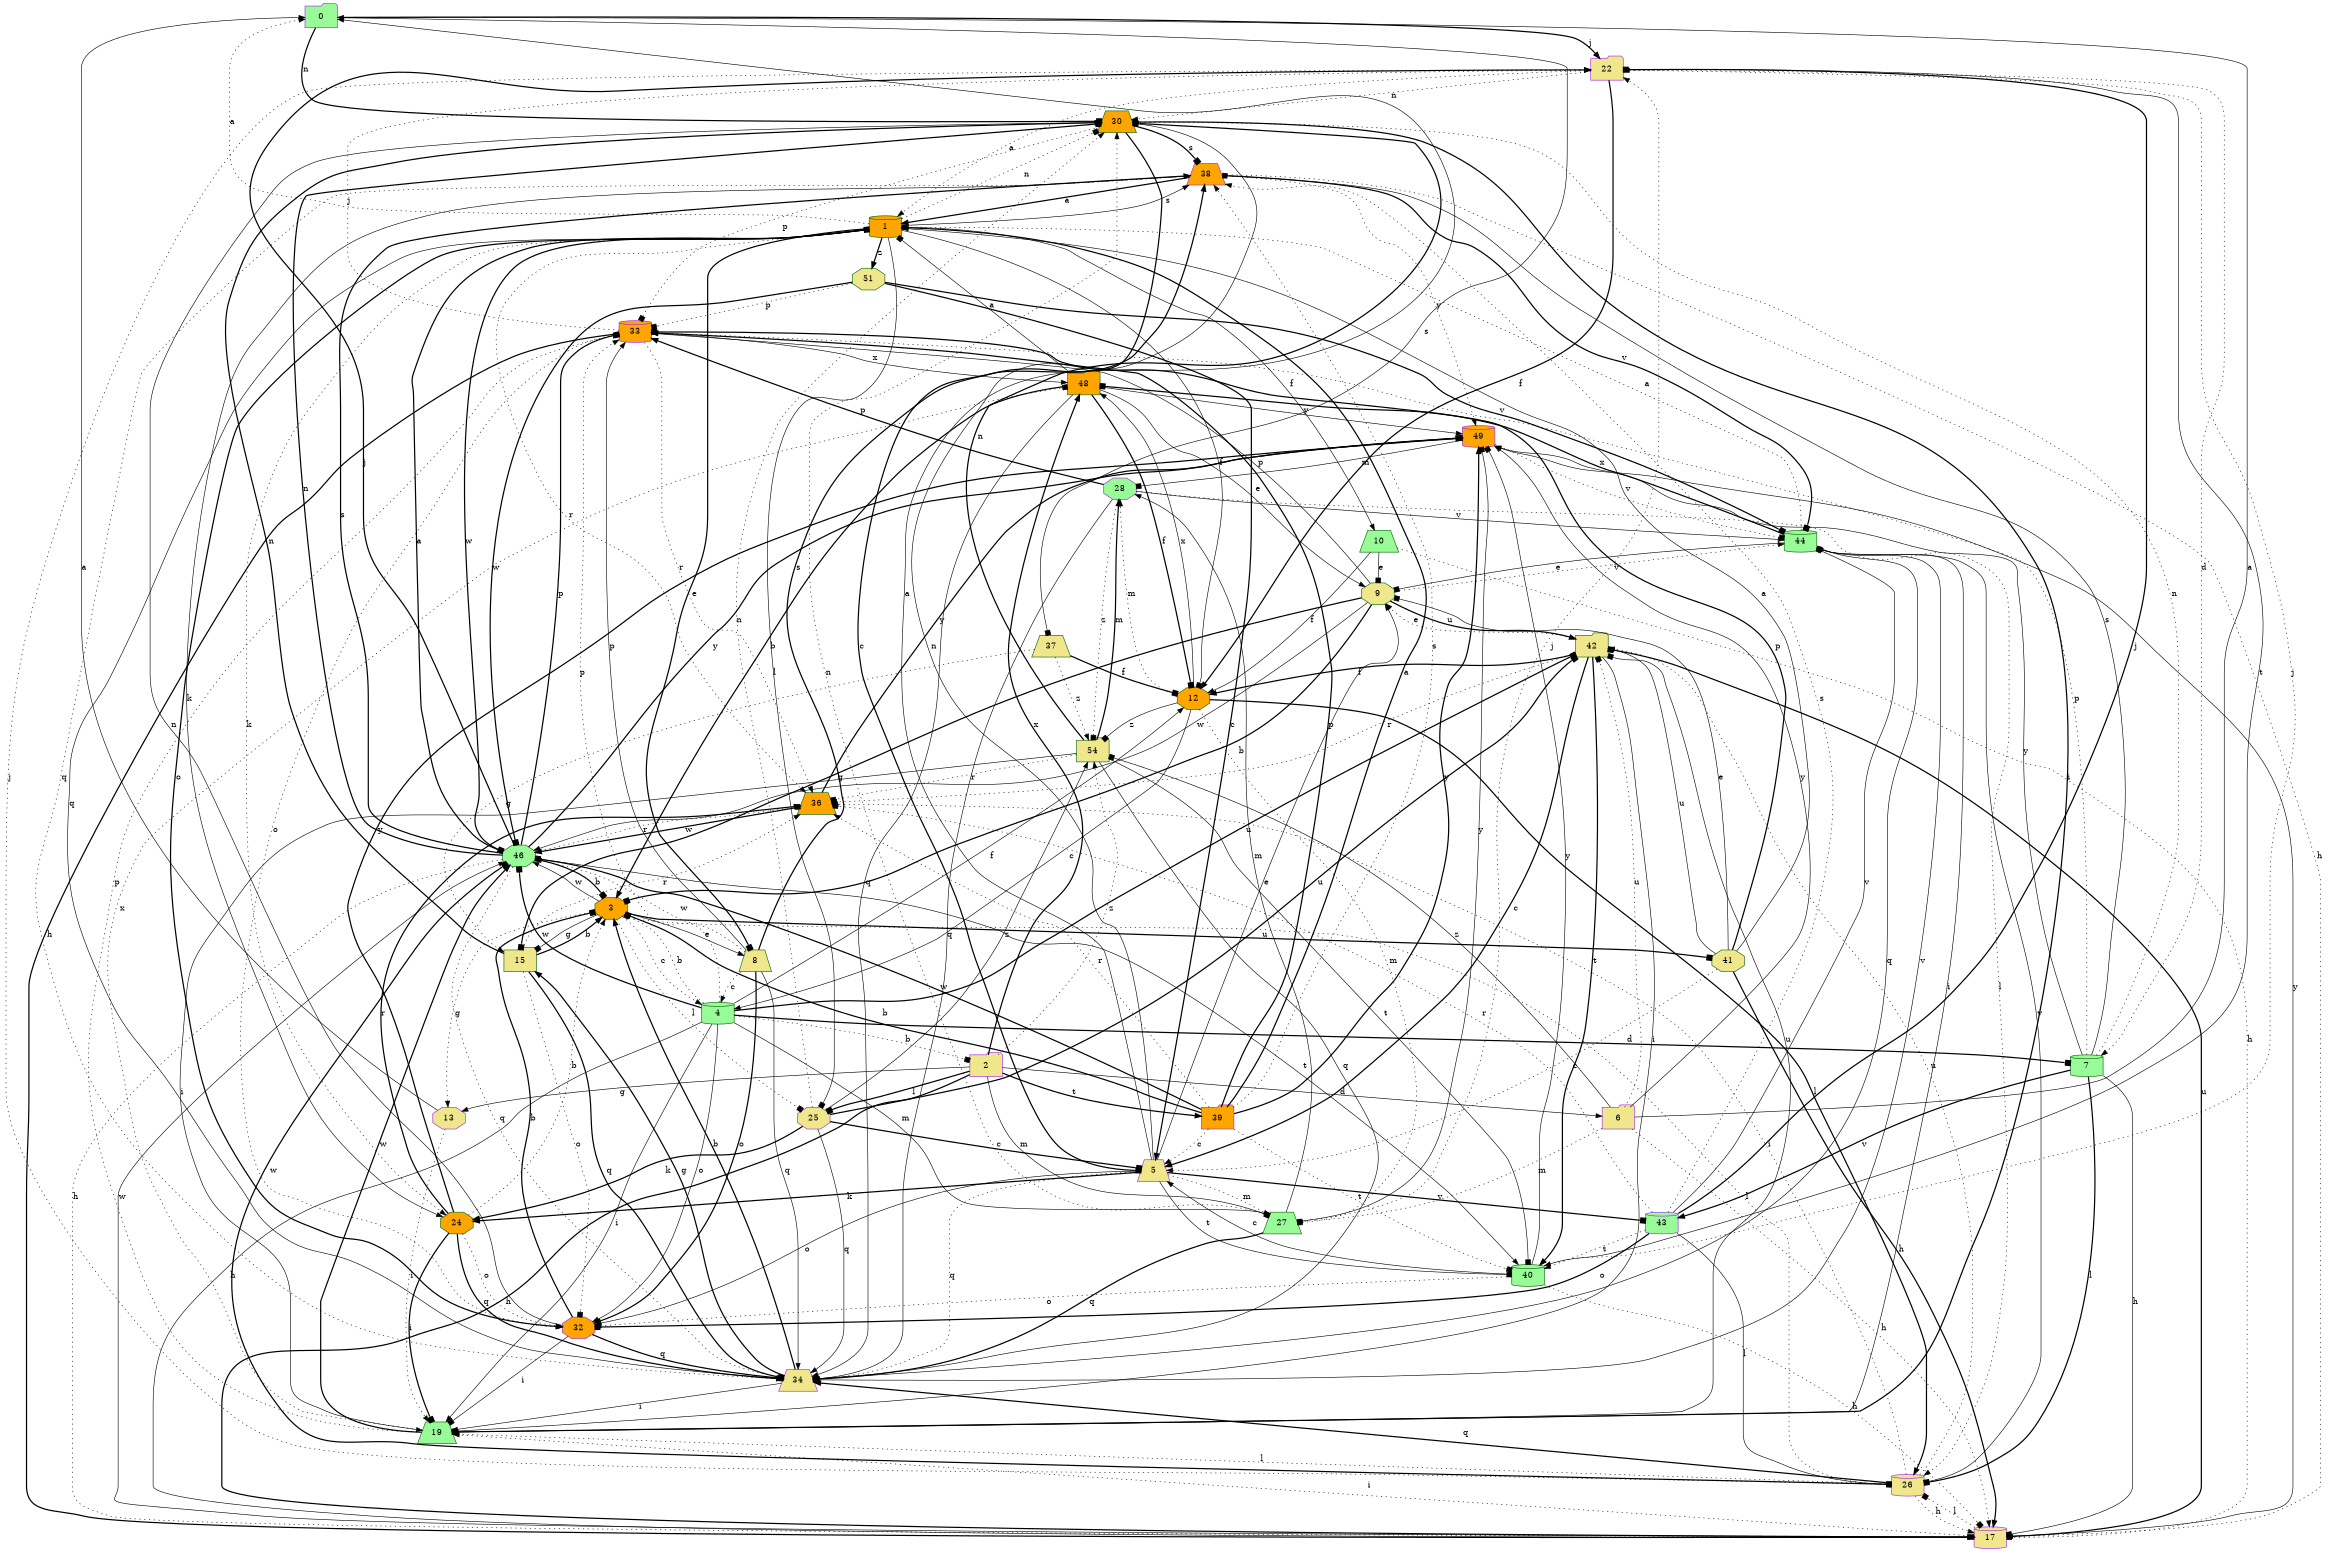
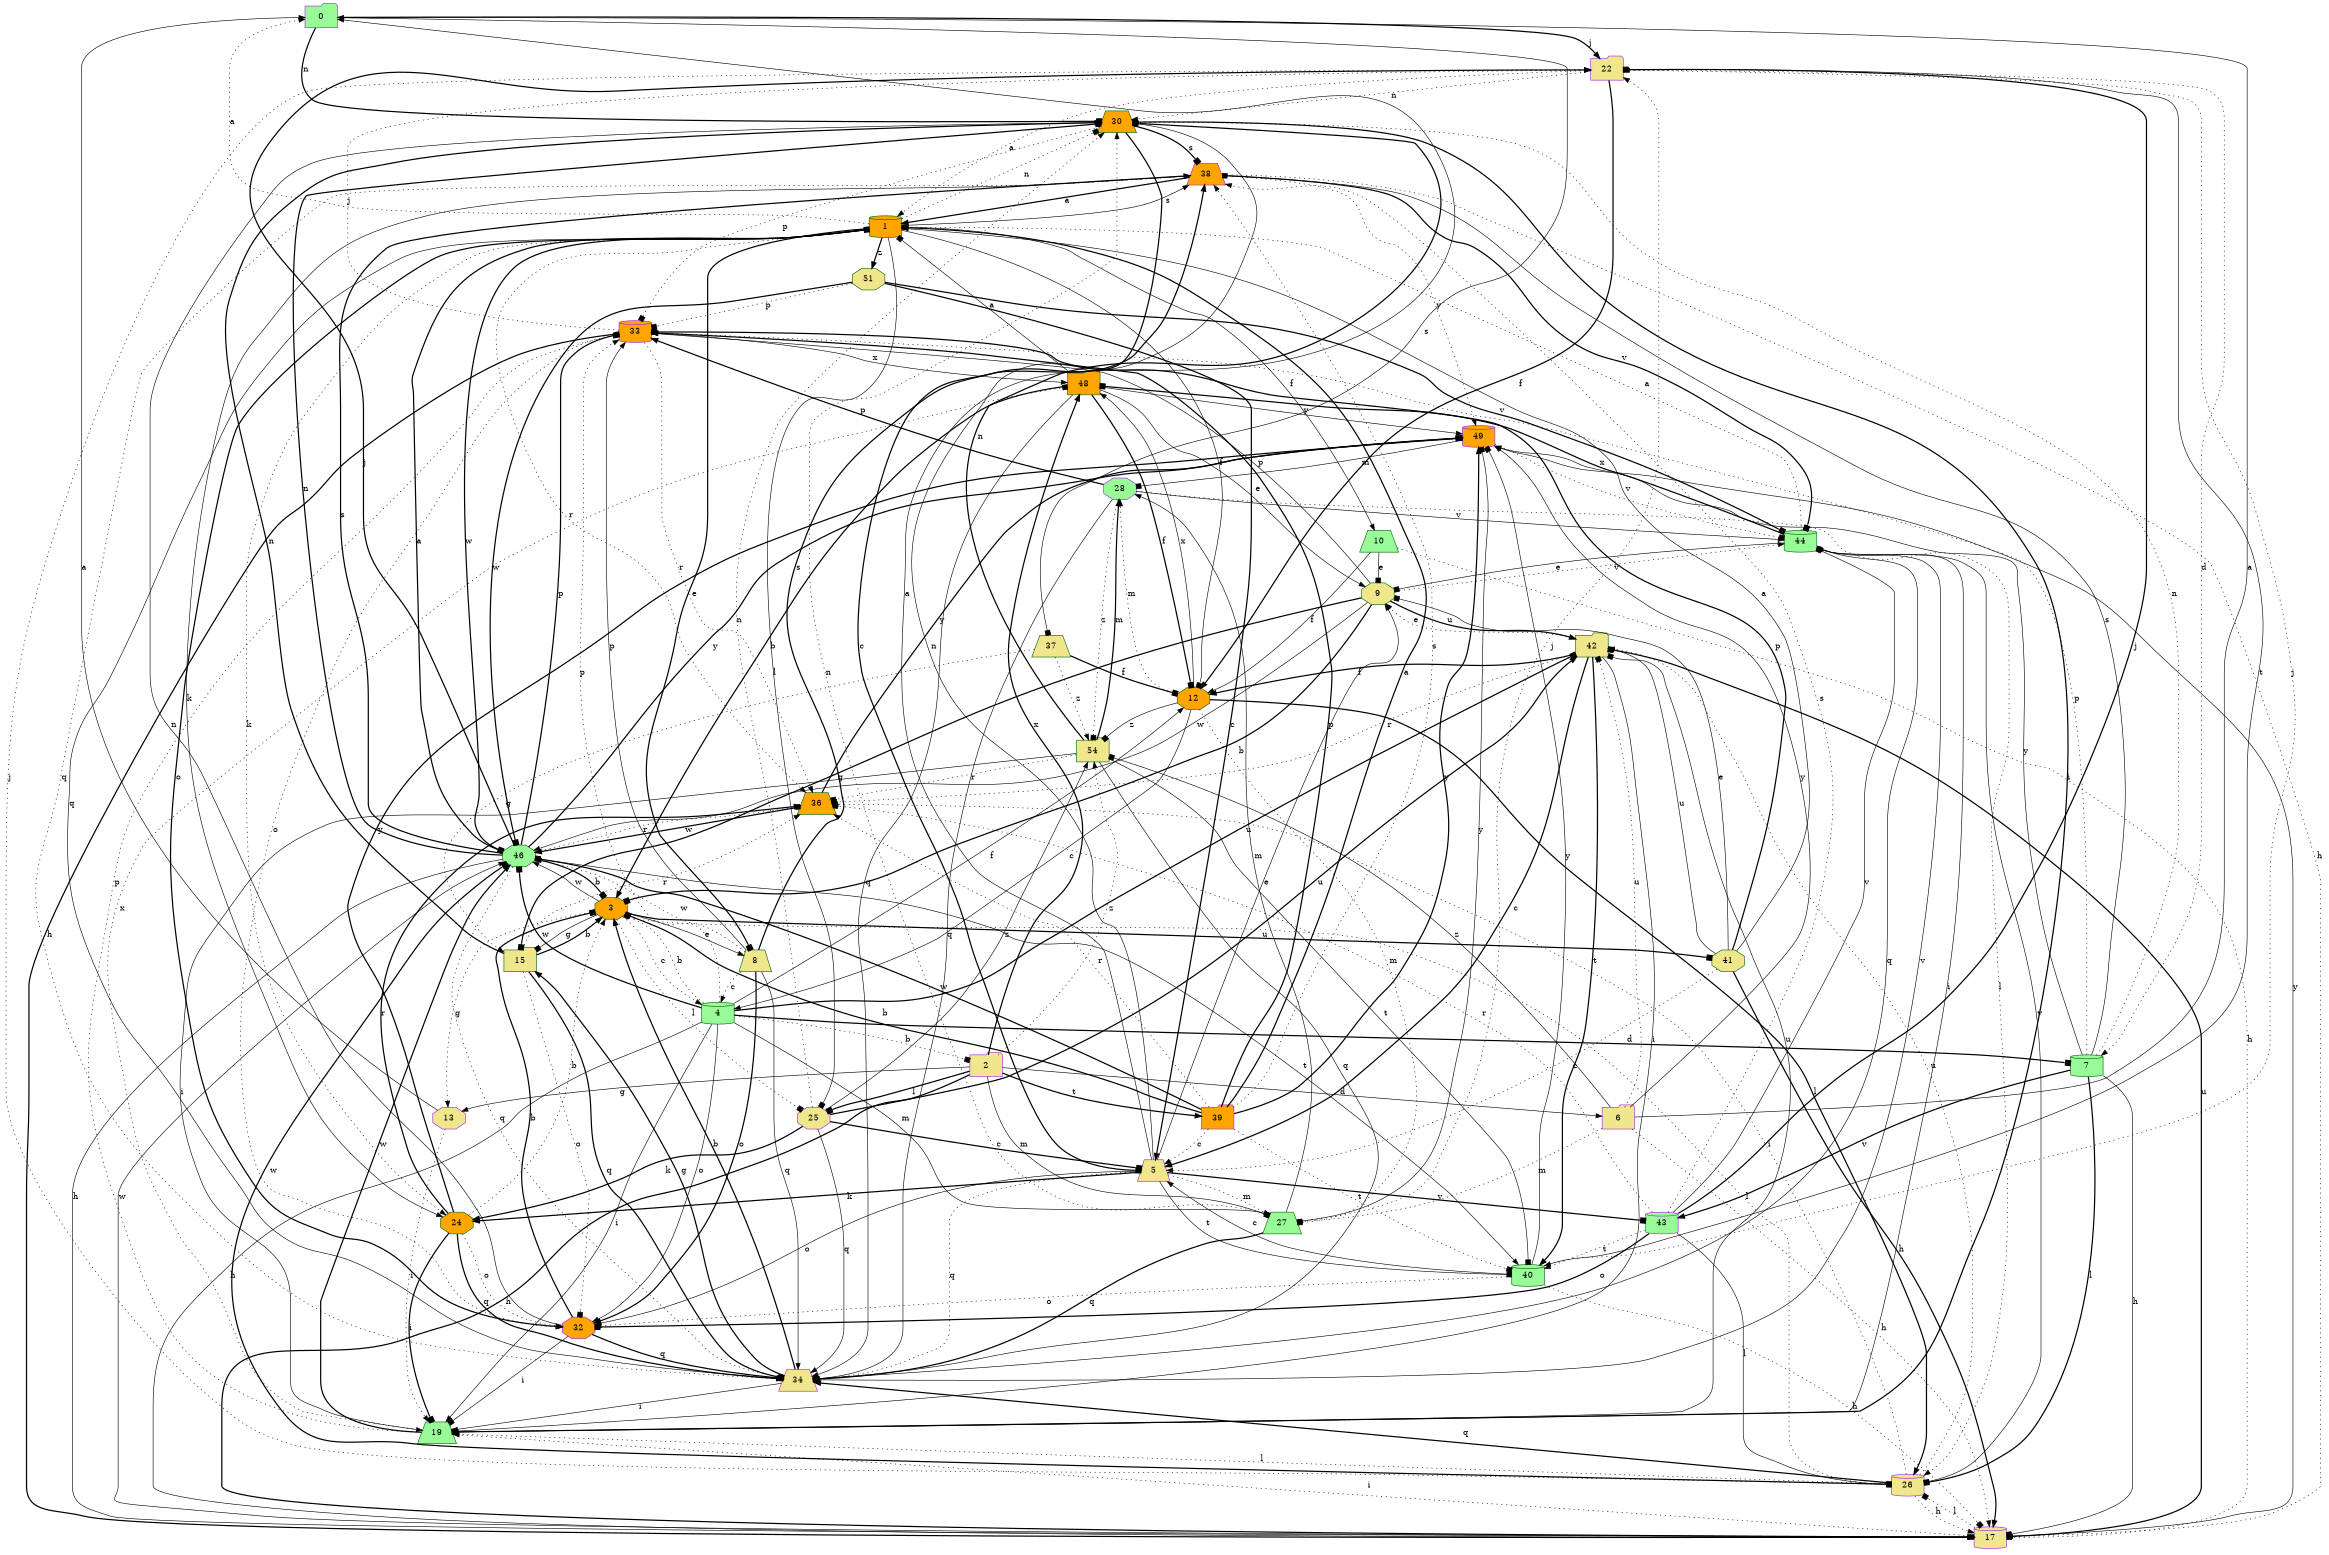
  strict digraph {
    node [color=darkgreen fillcolor=khaki shape=octagon style=filled]
    edge [arrowhead=normal style=bold]
    0 [color=purple fillcolor=palegreen shape=folder]
    22 [color=purple shape=folder]
    30 [fillcolor=orange shape=trapezium]
    37 [shape=trapezium]
    1 [fillcolor=orange shape=cylinder]
    12 [fillcolor=orange]
    7 [fillcolor=palegreen shape=cylinder]
    40 [fillcolor=palegreen shape=cylinder]
    38 [color=purple fillcolor=orange shape=trapezium]
    19 [fillcolor=palegreen shape=trapezium]
    33 [color=purple fillcolor=orange shape=cylinder]
    5 [color=purple shape=trapezium]
    54 [shape=folder]
    15 [shape=folder]
    8 [shape=trapezium]
    10 [fillcolor=palegreen shape=trapezium]
    24 [fillcolor=orange]
    25 [color=purple]
    32 [color=purple fillcolor=orange]
    34 [color=purple shape=trapezium]
    36 [fillcolor=orange shape=trapezium]
    46 [fillcolor=palegreen]
    51
    4 [fillcolor=palegreen shape=cylinder]
    17 [color=purple shape=cylinder]
    9
    27 [fillcolor=palegreen shape=trapezium]
    48 [fillcolor=orange shape=folder]
    26 [color=purple shape=cylinder]
    28 [color=purple fillcolor=palegreen]
    3 [fillcolor=orange]
    49 [color=purple fillcolor=orange shape=cylinder]
    42 [shape=folder]
    44 [fillcolor=palegreen shape=cylinder]
    2 [color=purple shape=folder]
    6 [color=purple shape=folder]
    13 [color=purple]
    39 [color=purple fillcolor=orange shape=folder]
    41
    43 [color=purple fillcolor=palegreen shape=cylinder]
    0 -> 22 [label=j]
    0 -> 30 [arrowhead=box label=n]
    0 -> 37 [arrowhead=box label=s style=solid]
    22 -> 30 [label=n style=dotted]
    22 -> 1 [label=a style=dotted]
    22 -> 12 [label=f]
    22 -> 7 [label=d style=dotted]
    22 -> 40 [label=t style=solid]
    30 -> 38 [arrowhead=box label=s]
    30 -> 19 [arrowhead=box label=i]
    30 -> 33 [arrowhead=box label=p style=dotted]
    30 -> 5 [arrowhead=box label=c]
    37 -> 12 [arrowhead=box label=f]
    37 -> 54 [label=z style=dotted]
    37 -> 15 [label=g style=dotted]
    1 -> 0 [label=a style=dotted]
    1 -> 30 [arrowhead=box label=n style=dotted]
    1 -> 12 [arrowhead=box label=f style=solid]
    1 -> 38 [label=s style=solid]
    1 -> 8 [arrowhead=box label=e]
    1 -> 10 [label=f style=solid]
    1 -> 24 [label=k style=dotted]
    1 -> 25 [arrowhead=box label=l style=solid]
    1 -> 32 [label=o]
    1 -> 34 [arrowhead=box label=q style=solid]
    1 -> 36 [label=r style=dotted]
    1 -> 46 [arrowhead=box label=w]
    1 -> 51 [label=z]
    12 -> 54 [arrowhead=box label=z style=solid]
    12 -> 4 [label=c style=solid]
    12 -> 27 [arrowhead=box label=m style=dotted]
    12 -> 48 [label=x style=solid]
    12 -> 26 [label=l]
    12 -> 28 [label=m style=dotted]
    7 -> 30 [arrowhead=box label=n style=dotted]
    7 -> 38 [arrowhead=box label=s style=solid]
    7 -> 33 [label=p style=dotted]
    7 -> 17 [arrowhead=box label=h style=solid]
    7 -> 26 [arrowhead=box label=l]
    7 -> 49 [label=y style=solid]
    7 -> 43 [label=v]
    40 -> 22 [label=j style=dotted]
    40 -> 5 [label=c style=solid]
    40 -> 32 [label=o style=dotted]
    40 -> 17 [arrowhead=box label=h style=dotted]
    40 -> 49 [arrowhead=box label=y style=solid]
    38 -> 1 [label=a]
    38 -> 24 [label=k style=solid]
    38 -> 34 [label=q style=dotted]
    38 -> 17 [label=h style=dotted]
    38 -> 49 [label=y style=dotted]
    38 -> 44 [arrowhead=box label=v]
    19 -> 33 [label=p style=dotted]
    19 -> 46 [label=w]
    19 -> 48 [arrowhead=box label=x style=dotted]
    19 -> 26 [arrowhead=box label=l style=dotted]
    19 -> 42 [arrowhead=box label=u style=solid]
    33 -> 22 [label=j style=dotted]
    33 -> 32 [label=o style=dotted]
    33 -> 36 [label=r style=dotted]
    33 -> 17 [label=h]
    33 -> 48 [label=x style=solid]
    5 -> 0 [label=a style=solid]
    5 -> 30 [arrowhead=box label=n style=solid]
    5 -> 40 [arrowhead=box label=t style=solid]
    5 -> 24 [label=k]
    5 -> 32 [label=o style=solid]
    5 -> 34 [label=q style=dotted]
    5 -> 9 [label=e style=solid]
    5 -> 27 [label=m style=dotted]
    5 -> 43 [arrowhead=box label=v]
    54 -> 30 [arrowhead=box label=n]
    54 -> 40 [arrowhead=box label=t style=solid]
    54 -> 19 [label=i style=solid]
    54 -> 34 [label=q style=solid]
    54 -> 36 [arrowhead=box label=r style=dotted]
    54 -> 28 [label=m]
    15 -> 30 [label=n]
    15 -> 32 [arrowhead=box label=o style=dotted]
    15 -> 34 [arrowhead=box label=q]
    15 -> 36 [label=r style=dotted]
    15 -> 3 [label=b]
    8 -> 38 [label=s]
    8 -> 33 [label=p style=solid]
    8 -> 32 [label=o]
    8 -> 34 [label=q style=solid]
    8 -> 46 [label=w style=dotted]
    8 -> 4 [label=c style=dotted]
    10 -> 12 [label=f style=solid]
    10 -> 17 [arrowhead=box label=h style=dotted]
    10 -> 9 [arrowhead=box label=e style=solid]
    24 -> 19 [arrowhead=box label=i]
    24 -> 32 [label=o style=dotted]
    24 -> 34 [label=q]
    24 -> 36 [label=r]
    24 -> 3 [label=b style=dotted]
    24 -> 49 [label=y]
    25 -> 30 [label=n style=dotted]
    25 -> 5 [arrowhead=box label=c]
    25 -> 54 [label=z style=solid]
    25 -> 24 [label=k]
    25 -> 34 [label=q style=solid]
-   25 -> 42 [arrowhead=box label=u]
+   25 -> 42 [label=u]
    32 -> 30 [arrowhead=box label=n style=solid]
    32 -> 19 [arrowhead=box label=i style=solid]
    32 -> 34 [label=q]
    32 -> 3 [arrowhead=box label=b]
    34 -> 19 [label=i style=solid]
    34 -> 15 [label=g]
    34 -> 3 [label=b]
    34 -> 44 [arrowhead=box label=v style=solid]
    36 -> 46 [label=w]
    36 -> 49 [arrowhead=box label=y]
    46 -> 22 [label=j]
    46 -> 30 [arrowhead=box label=n]
    46 -> 1 [arrowhead=box label=a]
    46 -> 40 [label=t style=solid]
    46 -> 38 [label=s]
    46 -> 33 [arrowhead=box label=p]
    46 -> 34 [arrowhead=box label=q style=dotted]
    46 -> 36 [arrowhead=box label=r style=dotted]
-   46 -> 17 [arrowhead=box label=h style=dotted]
+   46 -> 17 [arrowhead=box label=h style=solid]
    46 -> 3 [arrowhead=box label=b]
    46 -> 49 [label=y]
    51 -> 33 [arrowhead=box label=p style=dotted]
    51 -> 5 [label=c]
    51 -> 46 [arrowhead=box label=w]
    51 -> 44 [arrowhead=box label=v]
    4 -> 12 [label=f style=solid]
    4 -> 7 [arrowhead=box label=d]
    4 -> 19 [label=i style=solid]
    4 -> 33 [label=p style=dotted]
    4 -> 32 [label=o style=solid]
    4 -> 46 [arrowhead=box label=w]
    4 -> 17 [label=h style=solid]
    4 -> 27 [arrowhead=box label=m style=solid]
    4 -> 3 [arrowhead=box label=b style=dotted]
    4 -> 42 [arrowhead=box label=u]
    4 -> 2 [arrowhead=box label=b style=dotted]
    17 -> 19 [label=i style=dotted]
    17 -> 46 [label=w style=solid]
    17 -> 26 [arrowhead=box label=l style=dotted]
    17 -> 49 [label=y style=solid]
    17 -> 42 [arrowhead=box label=u]
    9 -> 33 [label=p style=solid]
    9 -> 15 [arrowhead=box label=g]
    9 -> 46 [label=w style=solid]
    9 -> 3 [arrowhead=box label=b]
    9 -> 42 [label=u]
    9 -> 44 [label=v style=dotted]
    27 -> 22 [label=j style=dotted]
    27 -> 30 [label=n style=dotted]
    27 -> 34 [arrowhead=box label=q]
    27 -> 28 [label=m style=solid]
    27 -> 49 [arrowhead=box label=y style=solid]
    48 -> 1 [arrowhead=box label=a style=solid]
    48 -> 12 [arrowhead=box label=f]
    48 -> 34 [label=q style=solid]
    48 -> 9 [label=e style=solid]
    48 -> 3 [label=b]
    48 -> 49 [label=y style=solid]
    26 -> 22 [label=j style=dotted]
    26 -> 34 [label=q]
    26 -> 36 [arrowhead=box label=i style=dotted]
    26 -> 46 [arrowhead=box label=w]
    26 -> 17 [label=h style=dotted]
    26 -> 42 [label=u style=dotted]
    26 -> 44 [label=v style=solid]
    28 -> 33 [label=p]
    28 -> 54 [arrowhead=box label=z style=dotted]
    28 -> 34 [label=q style=solid]
    28 -> 26 [label=l style=dotted]
    28 -> 44 [label=v style=solid]
    3 -> 15 [arrowhead=box label=g style=solid]
    3 -> 8 [label=e style=solid]
    3 -> 25 [arrowhead=box label=l style=dotted]
    3 -> 46 [label=w style=solid]
    3 -> 4 [label=c style=dotted]
    3 -> 26 [arrowhead=box label=l style=dotted]
    3 -> 13 [label=g style=dotted]
    3 -> 41 [arrowhead=box label=u]
    49 -> 28 [arrowhead=box label=m style=solid]
    49 -> 44 [arrowhead=box label=v style=dotted]
    42 -> 12 [label=f]
    42 -> 40 [label=t]
    42 -> 19 [arrowhead=box label=i style=solid]
    42 -> 5 [label=c]
    42 -> 36 [arrowhead=box label=r style=dotted]
    42 -> 9 [label=e style=dotted]
    44 -> 1 [arrowhead=box label=a style=dotted]
    44 -> 19 [label=i style=solid]
    44 -> 34 [label=q style=solid]
    44 -> 9 [arrowhead=box label=e style=solid]
    44 -> 48 [arrowhead=box label=x]
    2 -> 54 [label=z style=dotted]
    2 -> 25 [arrowhead=box label=l]
    2 -> 17 [label=h]
    2 -> 27 [arrowhead=box label=m style=solid]
    2 -> 48 [label=x]
    2 -> 6 [label=d style=solid]
    2 -> 13 [label=g style=solid]
    2 -> 39 [label=t]
    6 -> 0 [label=a style=solid]
    6 -> 54 [arrowhead=box label=z style=solid]
    6 -> 17 [label=h style=dotted]
    6 -> 27 [arrowhead=box label=m style=dotted]
    6 -> 49 [label=y style=solid]
    6 -> 42 [arrowhead=box label=u style=dotted]
    13 -> 0 [label=a style=solid]
    13 -> 19 [label=i style=dotted]
    39 -> 1 [label=a]
    39 -> 40 [arrowhead=box label=t style=dotted]
    39 -> 38 [label=s style=dotted]
    39 -> 33 [label=p]
    39 -> 5 [label=c style=dotted]
    39 -> 36 [label=r style=dotted]
    39 -> 46 [arrowhead=box label=w]
    39 -> 3 [arrowhead=box label=b]
    39 -> 49 [label=y]
    41 -> 1 [label=a style=solid]
    41 -> 33 [arrowhead=box label=p]
    41 -> 5 [label=c style=dotted]
    41 -> 17 [label=h]
    41 -> 9 [arrowhead=box label=e style=solid]
    41 -> 42 [label=u style=solid]
    43 -> 22 [arrowhead=box label=j]
    43 -> 40 [label=t style=dotted]
    43 -> 38 [label=s style=dotted]
    43 -> 32 [arrowhead=box label=o]
    43 -> 36 [arrowhead=box label=r style=dotted]
    43 -> 26 [arrowhead=box label=l style=solid]
    43 -> 44 [arrowhead=box label=v style=solid]
  }
